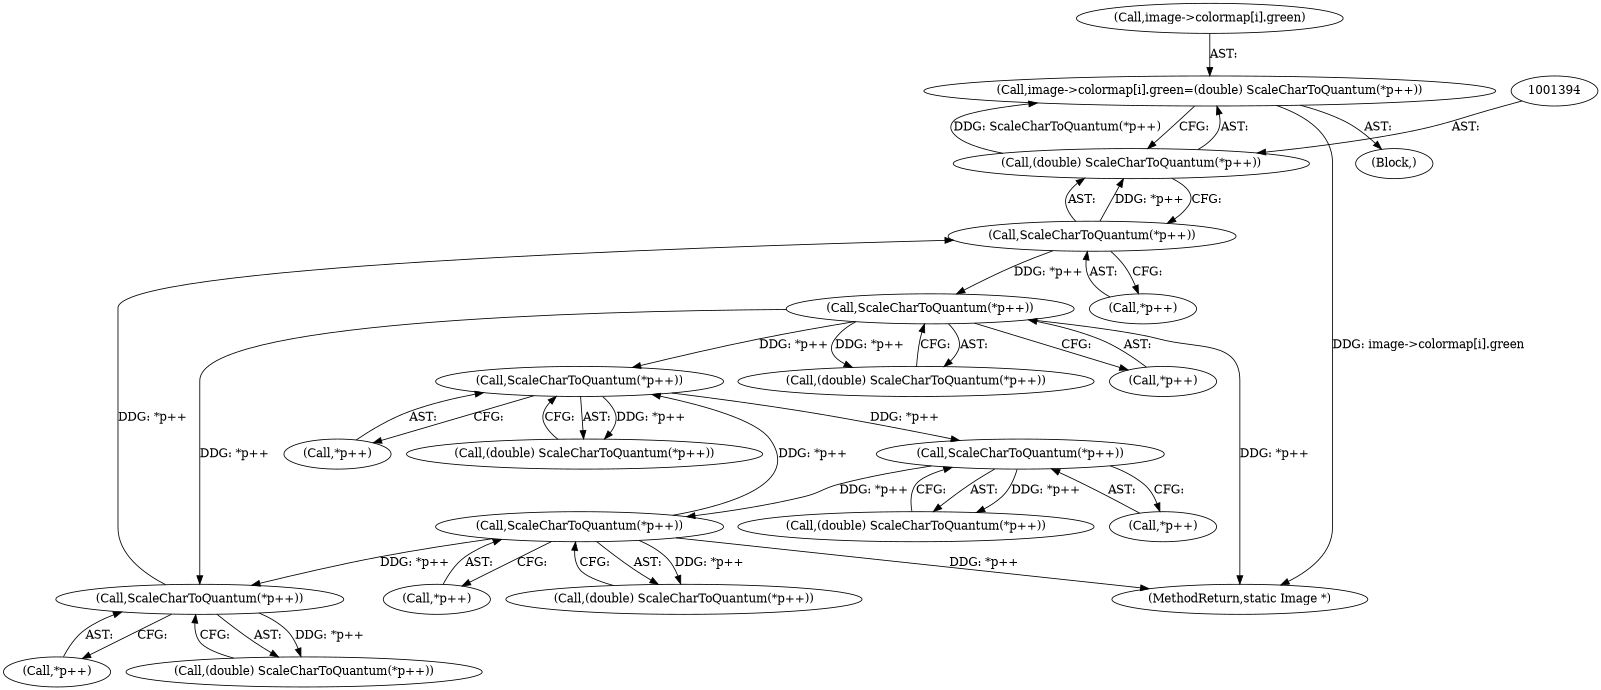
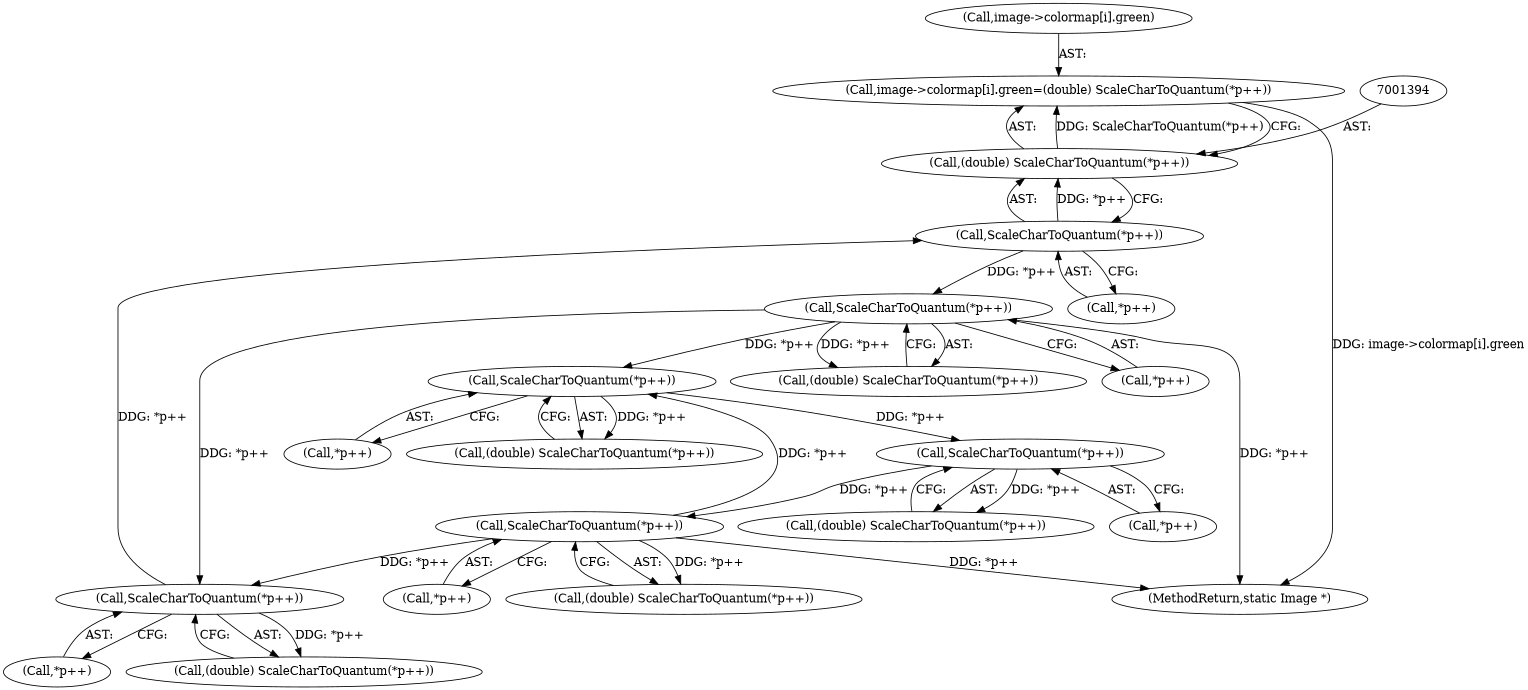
  digraph {
    n1 [label="(Call,image->colormap[i].green=(double) ScaleCharToQuantum(*p++))"]
    n2 [label="(Call,(double) ScaleCharToQuantum(*p++))"]
-   n3 [label="(Block,)"]
    n4 [label="(MethodReturn,static Image *)"]
    n5 [label="(Call,ScaleCharToQuantum(*p++))"]
    n6 [label="(Call,ScaleCharToQuantum(*p++))"]
    n7 [label="(Call,*p++)"]
    n8 [label="(Call,ScaleCharToQuantum(*p++))"]
    n9 [label="(Call,ScaleCharToQuantum(*p++))"]
    n10 [label="(Call,(double) ScaleCharToQuantum(*p++))"]
    n11 [label="(Call,*p++)"]
    n12 [label="(Call,*p++)"]
    n13 [label="(Call,(double) ScaleCharToQuantum(*p++))"]
    n14 [label="(Call,ScaleCharToQuantum(*p++))"]
    n15 [label="(Call,*p++)"]
    n16 [label="(Call,(double) ScaleCharToQuantum(*p++))"]
    n17 [label="(Call,ScaleCharToQuantum(*p++))"]
    n18 [label="(Call,*p++)"]
    n19 [label="(Call,(double) ScaleCharToQuantum(*p++))"]
    n20 [label="(Call,*p++)"]
    n21 [label="(Call,(double) ScaleCharToQuantum(*p++))"]
    n22 [label="(Call,image->colormap[i].green)"]
-   1001394
+   1001394 [label=7001394]
    n1 -> n2 [label="CFG: "]
-   n1 -> n3 [label="AST: "]
    n1 -> n4 [label="DDG: image->colormap[i].green"]
    n2 -> n1 [label="AST: "]
    n2 -> n1 [label="DDG: ScaleCharToQuantum(*p++)"]
    n2 -> n5 [label="CFG: "]
    n5 -> n2 [label="AST: "]
    n5 -> n2 [label="DDG: *p++"]
    n5 -> n6 [label="DDG: *p++"]
    n5 -> n7 [label="CFG: "]
    n6 -> n4 [label="DDG: *p++"]
    n6 -> n8 [label="DDG: *p++"]
    n6 -> n9 [label="DDG: *p++"]
    n6 -> n10 [label="AST: "]
    n6 -> n10 [label="DDG: *p++"]
    n6 -> n11 [label="CFG: "]
    n7 -> n5 [label="AST: "]
    n8 -> n5 [label="DDG: *p++"]
    n8 -> n12 [label="CFG: "]
    n8 -> n13 [label="AST: "]
    n8 -> n13 [label="DDG: *p++"]
    n9 -> n14 [label="DDG: *p++"]
    n9 -> n15 [label="CFG: "]
    n9 -> n16 [label="AST: "]
    n9 -> n16 [label="DDG: *p++"]
    n10 -> n6 [label="CFG: "]
    n11 -> n6 [label="AST: "]
    n12 -> n8 [label="AST: "]
    n13 -> n8 [label="CFG: "]
    n14 -> n17 [label="DDG: *p++"]
    n14 -> n20 [label="CFG: "]
    n14 -> n21 [label="AST: "]
    n14 -> n21 [label="DDG: *p++"]
    n15 -> n9 [label="AST: "]
    n16 -> n9 [label="CFG: "]
    n17 -> n4 [label="DDG: *p++"]
    n17 -> n8 [label="DDG: *p++"]
    n17 -> n9 [label="DDG: *p++"]
    n17 -> n18 [label="CFG: "]
    n17 -> n19 [label="AST: "]
    n17 -> n19 [label="DDG: *p++"]
    n18 -> n17 [label="AST: "]
    n19 -> n17 [label="CFG: "]
    n20 -> n14 [label="AST: "]
    n21 -> n14 [label="CFG: "]
    n22 -> n1 [label="AST: "]
    1001394 -> n2 [label="AST: "]
  }
